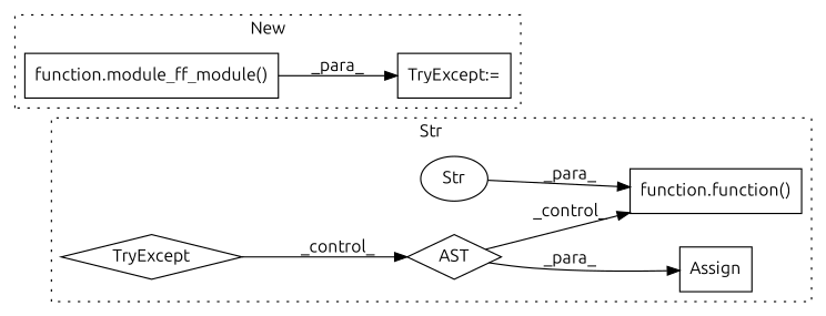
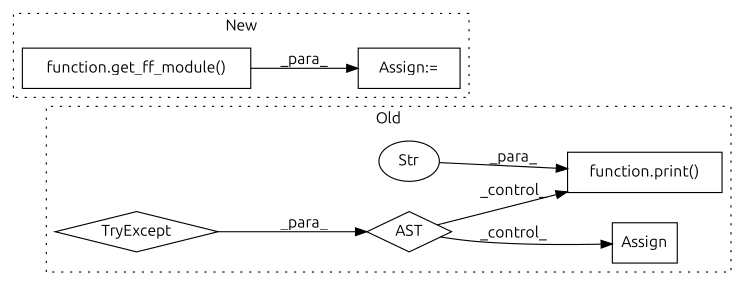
  digraph {
    fontname=Ubuntu
    rankdir=LR
    node [a=75 fontname=Ubuntu shape=box]
    edge [fontname=Ubuntu]
    n1 [a=91 l=5 label=Assign s=6459]
    n2 [a=2 l="7,0" label=AST s="6361,0" shape=diamond]
-   n3 [l="6,1" label="function.function()" s="6389,6449"]
+   n3 [l="6,1" label="function.print()" s="6389,6449"]
    n4 [a=66 l=54 label=Str s=6395 shape=ellipse]
    n5 [a=71 l=13 label=TryExcept s=6311 shape=diamond]
-   n6 [l=15 label="function.module_ff_module()" s=6515]
-   n7 [a=68 l=3 label="TryExcept:=" s=6512]
+   n6 [l=15 label="function.get_ff_module()" s=6515]
+   n7 [a=68 l=3 label="Assign:=" s=6512]
    subgraph cluster_1 {
-     label=Str
+     label=Old
      style=dotted
      n1
      n2
      n3
      n4
      n5
    }
    subgraph cluster_2 {
      label=New
      style=dotted
      n6
      n7
    }
-   n2 -> n1 [label=_para_]
+   n2 -> n1 [label=_control_]
    n2 -> n3 [label=_control_]
    n4 -> n3 [label=_para_]
-   n5 -> n2 [label=_control_]
+   n5 -> n2 [label=_para_]
    n6 -> n7 [label=_para_]
  }
